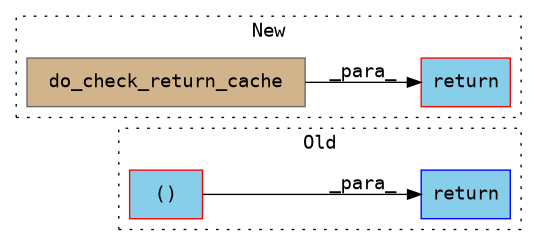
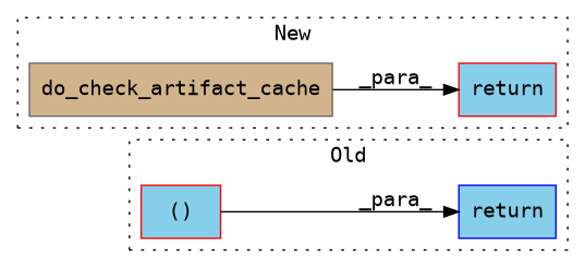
  digraph {
    rankdir=LR
    fontname="DejaVu Sans Mono"
    node [a=41 shape=box style=filled fillcolor=skyblue color=red fontname="DejaVu Sans Mono"]
    edge [fontname="DejaVu Sans Mono"]
    n1 [a=106 l=35 label="()" s=6365]
    n2 [l=14 label=return s=6351 color=blue]
-   n3 [a=32 l="24,1" label=do_check_return_cache s="5965,5992" fillcolor=tan color=gray40]
+   n3 [a=32 l="24,1" label=do_check_artifact_cache s="5965,5992" fillcolor=tan color=gray40]
    n4 [l=7 label=return s=5953]
    subgraph cluster_1 {
      label=Old
      style=dotted
      n1
      n2
    }
    subgraph cluster_2 {
      label=New
      style=dotted
      n3
      n4
    }
    n1 -> n2 [label=_para_]
    n3 -> n4 [label=_para_]
  }
